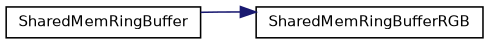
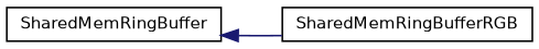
  digraph {
    rankdir=LR
    node [color=black fillcolor=white fontname=Helvetica fontsize=10 shape=record style=filled]
    n1 [height=0.2 label=SharedMemRingBuffer width=0.4]
    n2 [height=0.2 label=SharedMemRingBufferRGB width=0.4]
-   n2 -> n1 [color=midnightblue dir=back fontname=Helvetica fontsize=10 labelfontname=Helvetica labelfontsize=10 style=solid]
+   n1 -> n2 [color=midnightblue dir=back fontname=Helvetica fontsize=10 labelfontname=Helvetica labelfontsize=10 style=solid]
  }
